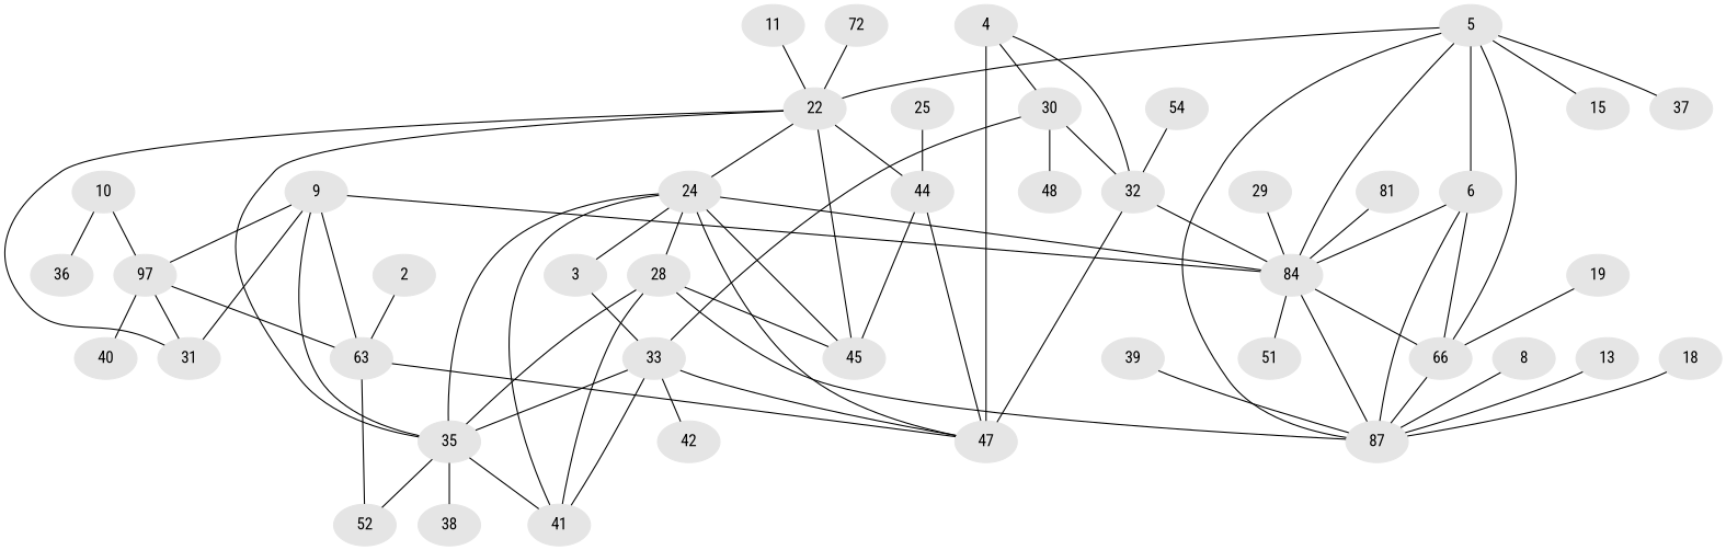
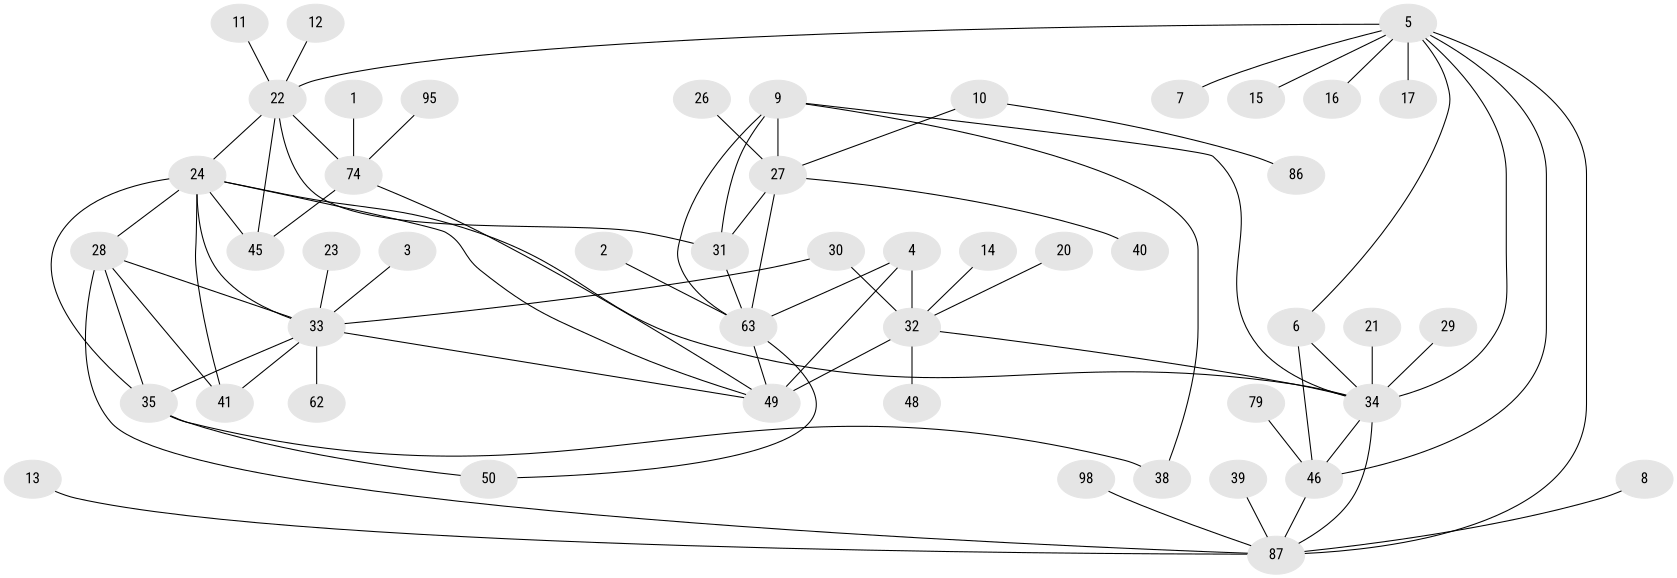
  graph {
    fontname="Roboto Condensed"
    node [color=gray90 fontname="Roboto Condensed" style=filled]
    edge [fontname="Roboto Condensed" weight=1.0]
-   44
-   49 [label=47]
+   1
+   44 [label=74]
+   49
    45
    n5 [label=63]
    2
-   50 [label=52]
+   50
    3
    33
    35
    41
-   42
+   42 [label=62]
    4
    32
-   34 [label=84]
+   34
    48
    5
    6
+   7
    15
-   17 [label=37]
+   16
+   17
    22
-   46 [label=66]
+   46
    n25 [label=87]
    31
    24
-   51
    8
    9
-   27 [label=97]
+   27
    40
    38
    10
-   36
+   36 [label=86]
    11
-   12 [label=72]
+   12
    13
-   14 [label=54]
-   18
-   19
-   21 [label=81]
+   14
+   18 [label=98]
+   19 [label=79]
+   20
+   21
    28
-   25
+   23
+   25 [label=95]
+   26
    29
    30
    39
+   1 -- 44
    44 -- 49
    44 -- 45
    n5 -- 49
    n5 -- 50
    2 -- n5
    3 -- 33
    33 -- 49
    33 -- 35
    33 -- 41
    33 -- 42
    35 -- 50
-   35 -- 41
    35 -- 38
    4 -- 49 [weight=4.0]
-   4 -- 30
+   4 -- n5
    4 -- 32 [weight=2.0]
    32 -- 49 [weight=2.0]
    32 -- 34
-   30 -- 48
+   32 -- 48
    34 -- 46
    34 -- n25
-   34 -- 51
    5 -- 34
    5 -- 6
+   5 -- 7
    5 -- 15
+   5 -- 16
    5 -- 17
    5 -- 22
    5 -- 46
    5 -- n25
    6 -- 34
    6 -- 46
-   6 -- n25
    22 -- 44 [weight=3.0]
    22 -- 45 [weight=3.0]
-   22 -- 35
    22 -- 31
    22 -- 24
    46 -- n25
+   31 -- n5
    24 -- 49
    24 -- 45
-   24 -- 3
+   24 -- 33
    24 -- 35
    24 -- 41
    24 -- 34
    24 -- 28
    8 -- n25
    9 -- n5 [weight=2.0]
-   9 -- 35
+   9 -- 38
    9 -- 34
    9 -- 31 [weight=2.0]
    9 -- 27 [weight=2.0]
    27 -- n5
    27 -- 31
    27 -- 40
    10 -- 27
    10 -- 36
    11 -- 22
    12 -- 22
    13 -- n25
    14 -- 32
    18 -- n25
    19 -- 46
+   20 -- 32
    21 -- 34
-   28 -- 45
+   28 -- 33
    28 -- 35
    28 -- 41
    28 -- n25
+   23 -- 33
    25 -- 44
+   26 -- 27
    29 -- 34
    30 -- 33
    30 -- 32
    39 -- n25
  }
